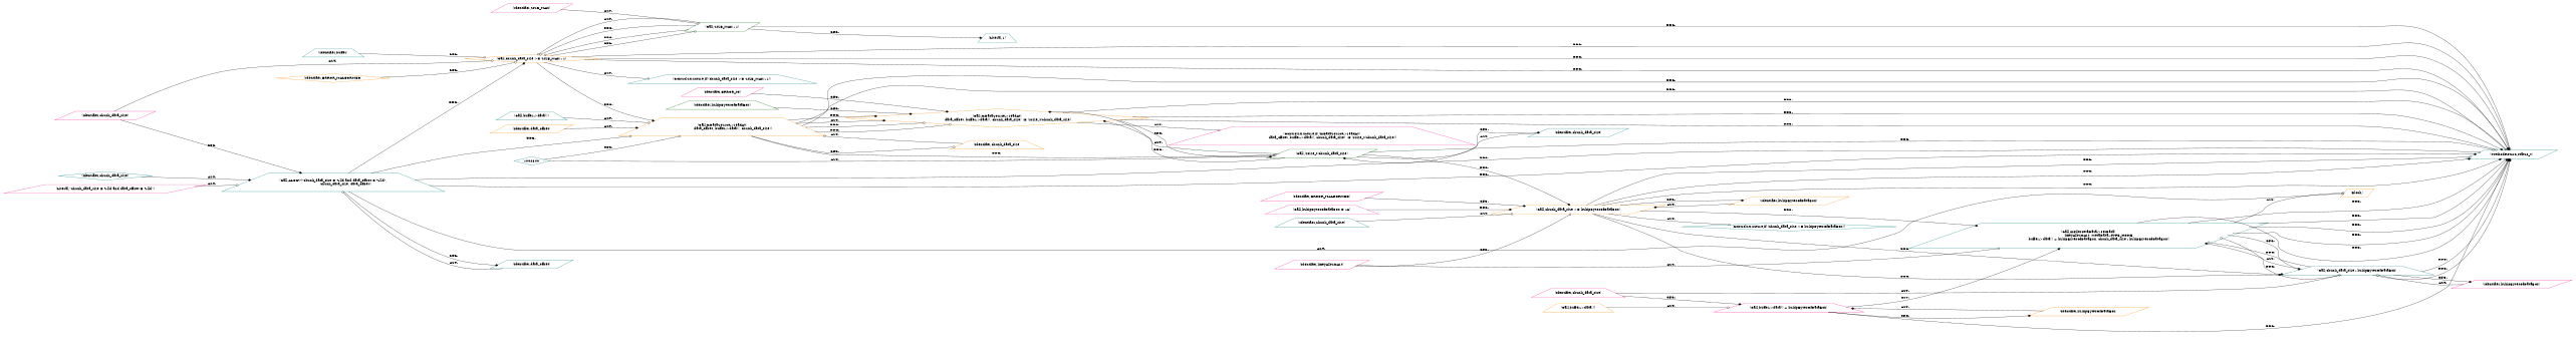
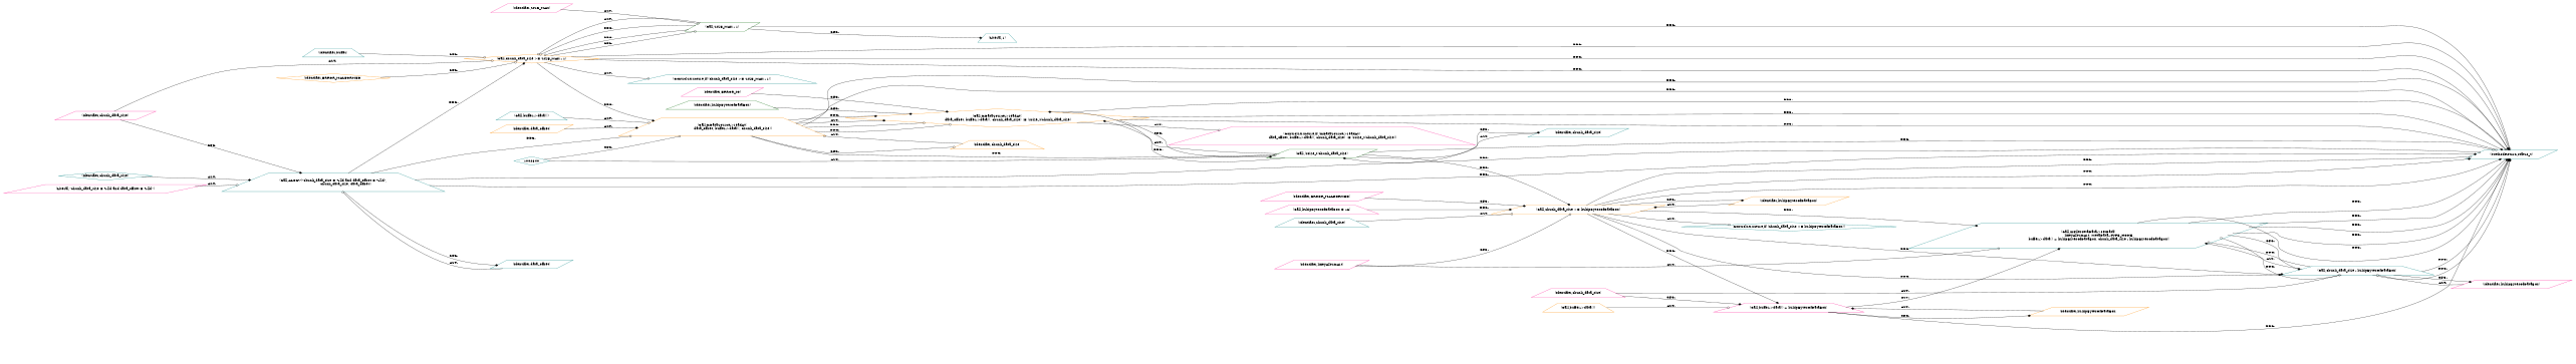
  digraph {
    rankdir=LR
    node [color=teal shape=parallelogram]
    edge [arrowhead=odot]
    n1 [color=darkorange label="(Call,mDataSource->readAt(\n                    data_offset, buffer->data(), chunk_data_size))" shape=trapezium]
    n2 [color=darkorange label="(Call,mDataSource->readAt(\n                    data_offset, buffer->data(), chunk_data_size) != (ssize_t)chunk_data_size)" shape=diamond]
    n3 [color=darkgreen label="(Call,(ssize_t)chunk_data_size)"]
    n4 [color=darkorange label="(Identifier,chunk_data_size)" shape=trapezium]
    n5 [label="(MethodReturn,status_t)"]
    n6 [color=deeppink label="(ControlStructure,if (mDataSource->readAt(\n                    data_offset, buffer->data(), chunk_data_size) != (ssize_t)chunk_data_size))" shape=trapezium]
    n7 [color=darkorange label="(Call,chunk_data_size <= kSkipBytesOfDataBox)"]
    n8 [label="(Identifier,chunk_data_size)"]
    n9 [label="(Call,ALOGV(\"chunk_data_size = %lld and data_offset = %lld\",\n                        chunk_data_size, data_offset))" shape=trapezium]
    n10 [color=darkorange label="(Call,chunk_data_size >= SIZE_MAX - 1)" shape=diamond]
    n11 [label="(Identifier,data_offset)"]
-   n12 [color=darkorange label="(Block,)"]
    n13 [color=darkgreen label="(Call,SIZE_MAX - 1)"]
    n14 [label="(ControlStructure,if (chunk_data_size >= SIZE_MAX - 1))" shape=trapezium]
    n15 [label="(Literal,1)" shape=trapezium]
    n16 [label="(Call,mFileMetaData->setData(\n                    kKeyAlbumArt, MetaData::TYPE_NONE,\n                    buffer->data() + kSkipBytesOfDataBox, chunk_data_size - kSkipBytesOfDataBox))"]
    n17 [color=deeppink label="(Call,buffer->data() + kSkipBytesOfDataBox)" shape=trapezium]
    n18 [label="(Call,chunk_data_size - kSkipBytesOfDataBox)" shape=trapezium]
    n19 [label="(ControlStructure,if (chunk_data_size <= kSkipBytesOfDataBox))" shape=diamond]
    n20 [color=darkorange label="(Identifier,kSkipBytesOfDataBox)"]
    n21 [color=darkorange label="(Identifier,kSkipBytesOfDataBox)"]
    n22 [color=deeppink label="(Identifier,kSkipBytesOfDataBox)"]
    n23 [color=deeppink label="(Identifier,kKeyAlbumArt)"]
    n24 [color=darkorange label="(Call,buffer->data())" shape=trapezium]
    n25 [label="(Identifier,chunk_data_size)" shape=trapezium]
    n26 [color=deeppink label="(Identifier,ERROR_MALFORMED)"]
    n27 [color=deeppink label="(Identifier,chunk_data_size)"]
    n28 [color=deeppink label="(Call,kSkipBytesOfDataBox = 16)" shape=trapezium]
    n29 [label="(Identifier,buffer)" shape=trapezium]
    n30 [color=darkorange label="(Identifier,data_offset)"]
    n31 [color=darkorange label="(Identifier,ERROR_MALFORMED)" shape=diamond]
    n32 [color=deeppink label="(Identifier,chunk_data_size)" shape=trapezium]
    n33 [label="(Call,buffer->data())" shape=trapezium]
    n34 [label="(Identifier,chunk_data_size)" shape=diamond]
    n35 [color=deeppink label="(Identifier,ERROR_IO)"]
    n36 [color=darkgreen label="(Identifier,kSkipBytesOfDataBox)" shape=trapezium]
    n37 [color=deeppink label="(Literal,\"chunk_data_size = %lld and data_offset = %lld\")"]
    n38 [color=deeppink label="(Identifier,SIZE_MAX)"]
    1002840 [shape=diamond]
    n1 -> n2 [arrowhead=diamond label="AST: "]
    n1 -> n2 [label="DDG: "]
    n1 -> n2 [label="DDG: "]
    n1 -> n2 [arrowhead=diamond label="DDG: "]
    n1 -> n3 [label="DDG: "]
    n1 -> n4 [label="CFG: "]
    n1 -> n5 [arrowhead=diamond label="DDG: "]
    n1 -> n5 [label="DDG: "]
    n2 -> n3 [arrowhead=diamond label="CFG: "]
    n2 -> n5 [label="DDG: "]
    n2 -> n5 [label="DDG: "]
    n2 -> n5 [arrowhead=diamond label="DDG: "]
    n2 -> n6 [label="AST: "]
    n3 -> n2 [arrowhead=diamond label="AST: "]
    n3 -> n2 [arrowhead=diamond label="DDG: "]
    n3 -> n5 [label="DDG: "]
    n3 -> n7 [arrowhead=diamond label="DDG: "]
    n3 -> n8 [arrowhead=diamond label="CFG: "]
    n4 -> n1 [label="AST: "]
    n7 -> n5 [arrowhead=diamond label="DDG: "]
    n7 -> n5 [label="DDG: "]
    n7 -> n5 [arrowhead=diamond label="DDG: "]
    n7 -> n16 [arrowhead=diamond label="DDG: "]
+   n7 -> n17 [arrowhead=diamond label="DDG: "]
    n7 -> n18 [arrowhead=diamond label="DDG: "]
    n7 -> n18 [arrowhead=diamond label="DDG: "]
    n7 -> n19 [label="AST: "]
    n7 -> n20 [arrowhead=diamond label="CFG: "]
    n8 -> n3 [arrowhead=diamond label="AST: "]
    n9 -> n1 [label="DDG: "]
    n9 -> n5 [label="DDG: "]
    n9 -> n5 [arrowhead=diamond label="DDG: "]
    n9 -> n10 [arrowhead=diamond label="DDG: "]
    n9 -> n11 [arrowhead=diamond label="CFG: "]
-   n9 -> n12 [label="AST: "]
    n10 -> n1 [arrowhead=diamond label="DDG: "]
    n10 -> n5 [label="DDG: "]
    n10 -> n5 [arrowhead=diamond label="DDG: "]
    n10 -> n5 [label="DDG: "]
    n10 -> n13 [label="CFG: "]
    n10 -> n14 [label="AST: "]
    n11 -> n9 [label="AST: "]
    n13 -> n5 [label="DDG: "]
    n13 -> n10 [label="AST: "]
    n13 -> n10 [label="DDG: "]
    n13 -> n10 [label="DDG: "]
    n13 -> n15 [arrowhead=diamond label="CFG: "]
    n16 -> n5 [arrowhead=diamond label="DDG: "]
    n16 -> n5 [label="DDG: "]
    n16 -> n5 [arrowhead=diamond label="DDG: "]
    n16 -> n5 [label="DDG: "]
    n16 -> n5 [arrowhead=diamond label="DDG: "]
-   n16 -> n12 [label="AST: "]
    n16 -> n18 [arrowhead=diamond label="CFG: "]
    n17 -> n5 [label="DDG: "]
    n17 -> n16 [arrowhead=diamond label="AST: "]
    n17 -> n21 [arrowhead=diamond label="CFG: "]
    n18 -> n5 [arrowhead=diamond label="DDG: "]
    n18 -> n5 [arrowhead=diamond label="DDG: "]
    n18 -> n16 [arrowhead=diamond label="AST: "]
    n18 -> n16 [label="DDG: "]
    n18 -> n16 [label="DDG: "]
    n18 -> n22 [arrowhead=diamond label="CFG: "]
    n20 -> n7 [arrowhead=diamond label="AST: "]
    n21 -> n17 [arrowhead=diamond label="AST: "]
    n22 -> n18 [label="AST: "]
    n23 -> n7 [label="CFG: "]
    n23 -> n16 [label="AST: "]
    n24 -> n17 [label="AST: "]
    n25 -> n7 [label="AST: "]
    n26 -> n7 [arrowhead=diamond label="CFG: "]
    n27 -> n9 [arrowhead=diamond label="CFG: "]
    n27 -> n10 [label="AST: "]
    n28 -> n7 [arrowhead=diamond label="DDG: "]
    n29 -> n10 [label="CFG: "]
    n30 -> n1 [arrowhead=diamond label="AST: "]
    n31 -> n10 [label="CFG: "]
    n32 -> n17 [arrowhead=diamond label="CFG: "]
    n32 -> n18 [label="AST: "]
    n33 -> n1 [label="AST: "]
    n34 -> n9 [arrowhead=diamond label="AST: "]
    n35 -> n2 [arrowhead=diamond label="CFG: "]
    n36 -> n2 [arrowhead=diamond label="CFG: "]
    n37 -> n9 [label="AST: "]
    n38 -> n13 [label="AST: "]
    1002840 -> n1 [label="CFG: "]
    1002840 -> n3 [label="AST: "]
  }
